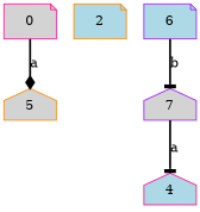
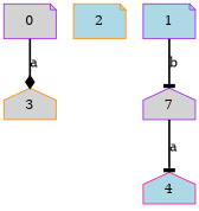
  strict digraph {
    node [color=deeppink fillcolor=lightgrey shape=note style=filled]
    edge [arrowhead=tee style=bold]
-   0
-   3 [color=darkorange shape=house label=5]
+   0 [color=purple]
+   3 [color=darkorange shape=house]
    2 [color=darkorange fillcolor=lightblue]
    4 [fillcolor=lightblue shape=house]
    7 [color=purple shape=house]
-   6 [color=purple fillcolor=lightblue]
+   6 [color=purple fillcolor=lightblue label=1]
    0 -> 3 [arrowhead=diamond label=a]
    7 -> 4 [label=a]
    6 -> 7 [label=b]
  }
